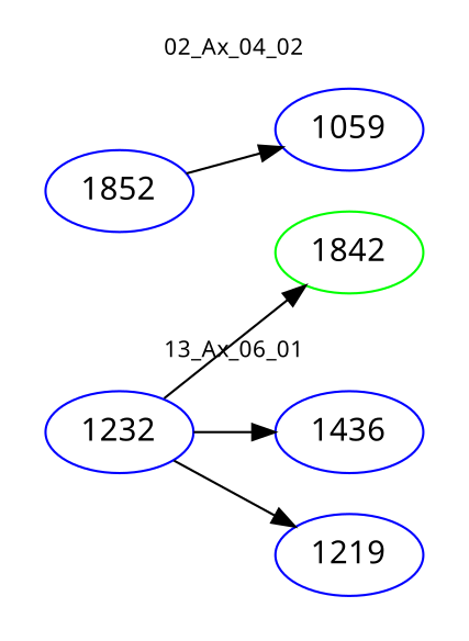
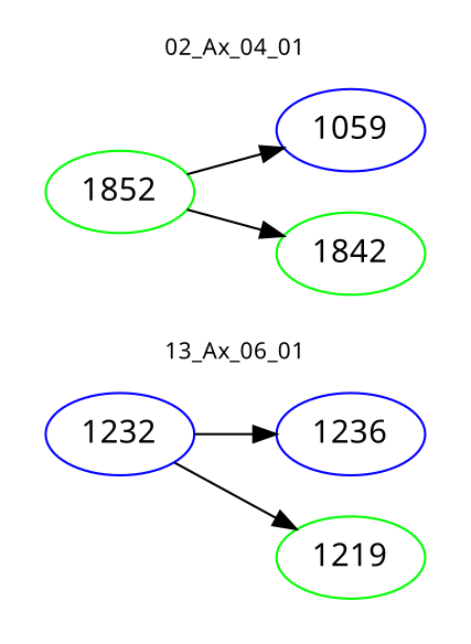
  digraph {
    fontname="Noto Sans"
    rankdir=LR
    node [color=blue fontname="Noto Sans"]
    edge [color=black fontname="Noto Sans"]
-   n1 [label=1852]
+   n1 [color=green label=1852]
    n2 [color=green label=1842]
    n3 [label=1059]
    n4 [label=1232]
-   n5 [label=1219]
-   n6 [label=1436]
+   n5 [color=green label=1219]
+   n6 [label=1236]
    subgraph cluster_1 {
      color=white
      fontsize=10
-     label="02_Ax_04_02"
+     label="02_Ax_04_01"
      n1
      n2
      n3
    }
    subgraph cluster_2 {
      color=white
      fontsize=10
      label="13_Ax_06_01"
      n4
      n5
      n6
    }
-   n4 -> n2
+   n1 -> n2
    n1 -> n3
    n4 -> n5
    n4 -> n6
  }
